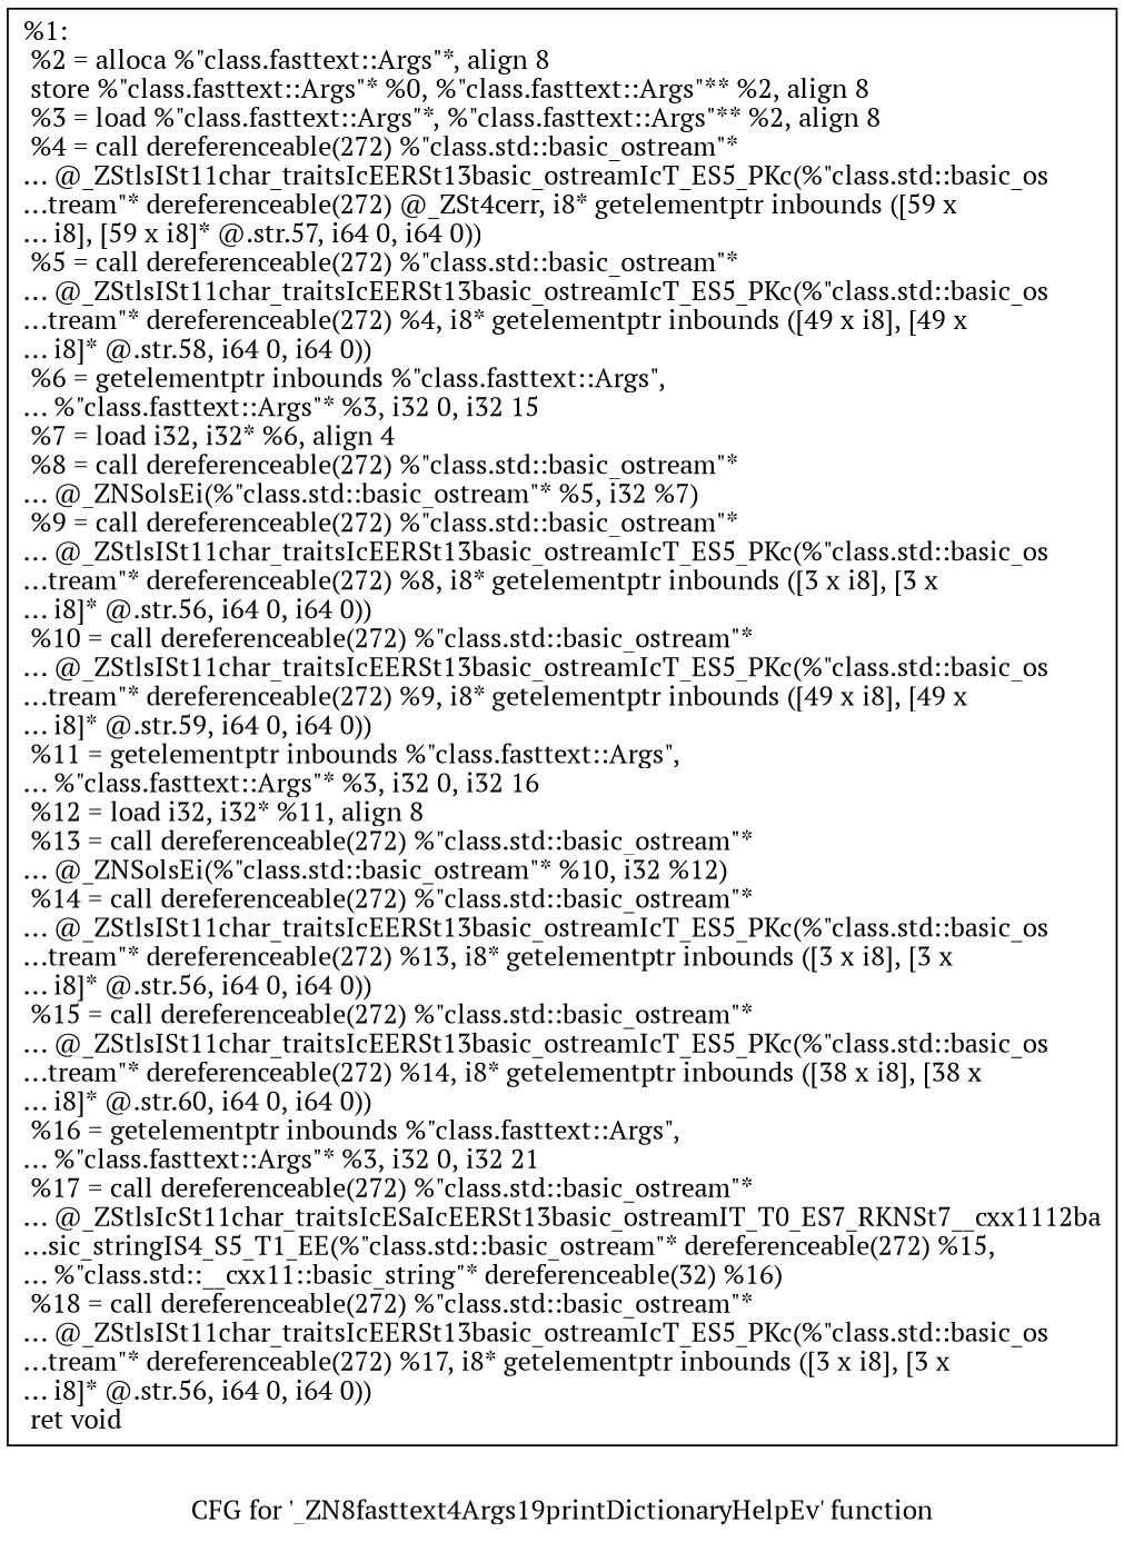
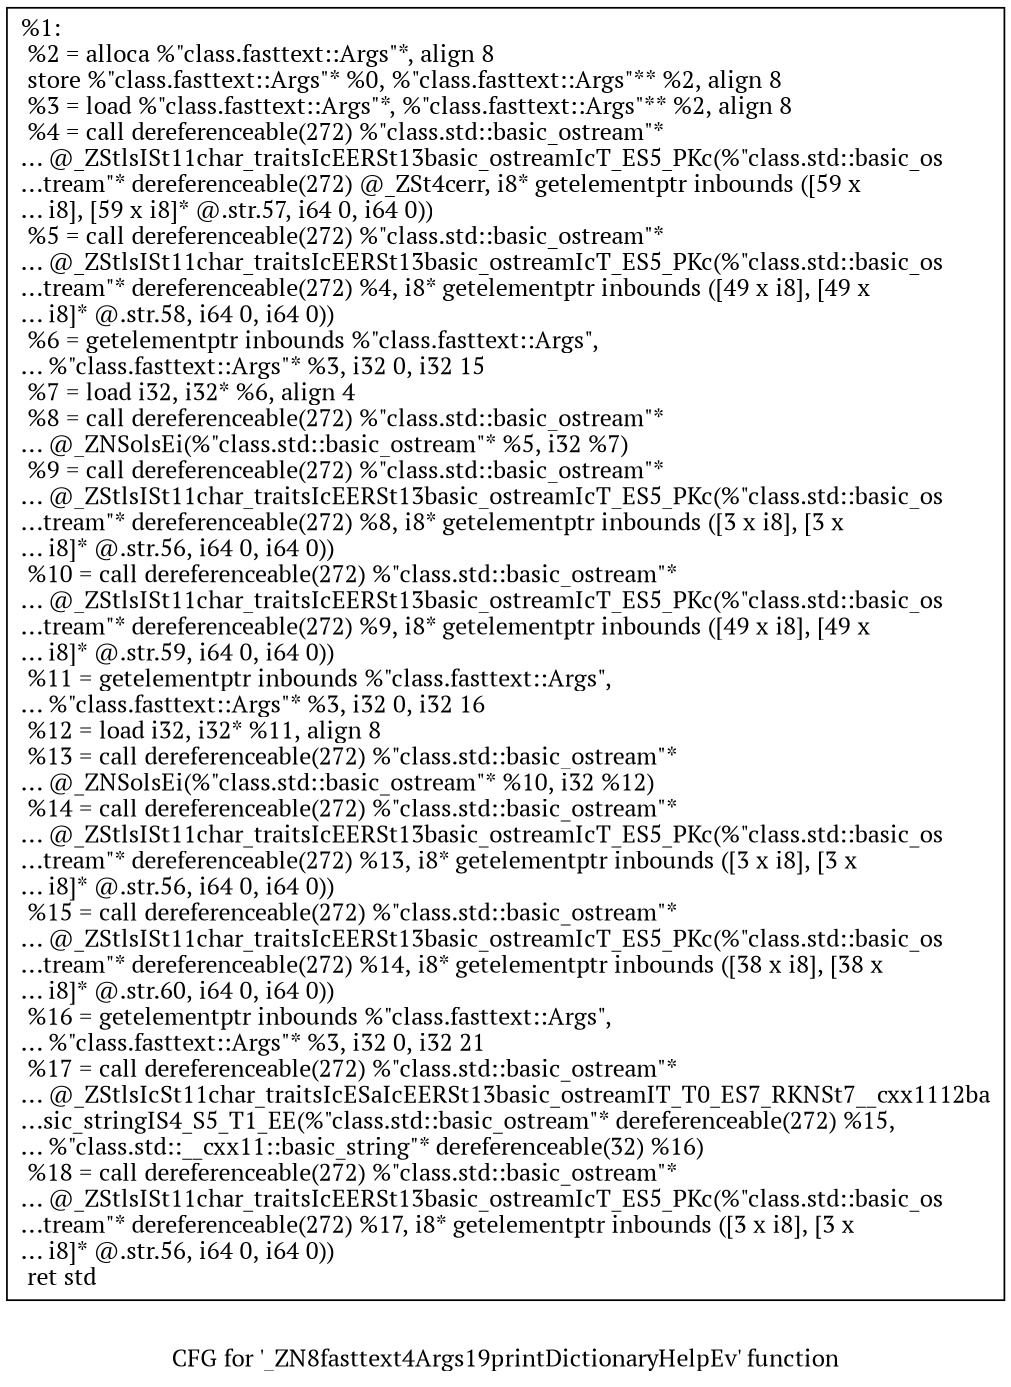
  digraph {
    label="CFG for '_ZN8fasttext4Args19printDictionaryHelpEv' function"
    fontname="PT Serif"
-   n1 [label="{%1:\l  %2 = alloca %\"class.fasttext::Args\"*, align 8\l  store %\"class.fasttext::Args\"* %0, %\"class.fasttext::Args\"** %2, align 8\l  %3 = load %\"class.fasttext::Args\"*, %\"class.fasttext::Args\"** %2, align 8\l  %4 = call dereferenceable(272) %\"class.std::basic_ostream\"*\l... @_ZStlsISt11char_traitsIcEERSt13basic_ostreamIcT_ES5_PKc(%\"class.std::basic_os\l...tream\"* dereferenceable(272) @_ZSt4cerr, i8* getelementptr inbounds ([59 x\l... i8], [59 x i8]* @.str.57, i64 0, i64 0))\l  %5 = call dereferenceable(272) %\"class.std::basic_ostream\"*\l... @_ZStlsISt11char_traitsIcEERSt13basic_ostreamIcT_ES5_PKc(%\"class.std::basic_os\l...tream\"* dereferenceable(272) %4, i8* getelementptr inbounds ([49 x i8], [49 x\l... i8]* @.str.58, i64 0, i64 0))\l  %6 = getelementptr inbounds %\"class.fasttext::Args\",\l... %\"class.fasttext::Args\"* %3, i32 0, i32 15\l  %7 = load i32, i32* %6, align 4\l  %8 = call dereferenceable(272) %\"class.std::basic_ostream\"*\l... @_ZNSolsEi(%\"class.std::basic_ostream\"* %5, i32 %7)\l  %9 = call dereferenceable(272) %\"class.std::basic_ostream\"*\l... @_ZStlsISt11char_traitsIcEERSt13basic_ostreamIcT_ES5_PKc(%\"class.std::basic_os\l...tream\"* dereferenceable(272) %8, i8* getelementptr inbounds ([3 x i8], [3 x\l... i8]* @.str.56, i64 0, i64 0))\l  %10 = call dereferenceable(272) %\"class.std::basic_ostream\"*\l... @_ZStlsISt11char_traitsIcEERSt13basic_ostreamIcT_ES5_PKc(%\"class.std::basic_os\l...tream\"* dereferenceable(272) %9, i8* getelementptr inbounds ([49 x i8], [49 x\l... i8]* @.str.59, i64 0, i64 0))\l  %11 = getelementptr inbounds %\"class.fasttext::Args\",\l... %\"class.fasttext::Args\"* %3, i32 0, i32 16\l  %12 = load i32, i32* %11, align 8\l  %13 = call dereferenceable(272) %\"class.std::basic_ostream\"*\l... @_ZNSolsEi(%\"class.std::basic_ostream\"* %10, i32 %12)\l  %14 = call dereferenceable(272) %\"class.std::basic_ostream\"*\l... @_ZStlsISt11char_traitsIcEERSt13basic_ostreamIcT_ES5_PKc(%\"class.std::basic_os\l...tream\"* dereferenceable(272) %13, i8* getelementptr inbounds ([3 x i8], [3 x\l... i8]* @.str.56, i64 0, i64 0))\l  %15 = call dereferenceable(272) %\"class.std::basic_ostream\"*\l... @_ZStlsISt11char_traitsIcEERSt13basic_ostreamIcT_ES5_PKc(%\"class.std::basic_os\l...tream\"* dereferenceable(272) %14, i8* getelementptr inbounds ([38 x i8], [38 x\l... i8]* @.str.60, i64 0, i64 0))\l  %16 = getelementptr inbounds %\"class.fasttext::Args\",\l... %\"class.fasttext::Args\"* %3, i32 0, i32 21\l  %17 = call dereferenceable(272) %\"class.std::basic_ostream\"*\l... @_ZStlsIcSt11char_traitsIcESaIcEERSt13basic_ostreamIT_T0_ES7_RKNSt7__cxx1112ba\l...sic_stringIS4_S5_T1_EE(%\"class.std::basic_ostream\"* dereferenceable(272) %15,\l... %\"class.std::__cxx11::basic_string\"* dereferenceable(32) %16)\l  %18 = call dereferenceable(272) %\"class.std::basic_ostream\"*\l... @_ZStlsISt11char_traitsIcEERSt13basic_ostreamIcT_ES5_PKc(%\"class.std::basic_os\l...tream\"* dereferenceable(272) %17, i8* getelementptr inbounds ([3 x i8], [3 x\l... i8]* @.str.56, i64 0, i64 0))\l  ret void\l}" shape=record fontname="PT Serif"]
+   n1 [label="{%1:\l  %2 = alloca %\"class.fasttext::Args\"*, align 8\l  store %\"class.fasttext::Args\"* %0, %\"class.fasttext::Args\"** %2, align 8\l  %3 = load %\"class.fasttext::Args\"*, %\"class.fasttext::Args\"** %2, align 8\l  %4 = call dereferenceable(272) %\"class.std::basic_ostream\"*\l... @_ZStlsISt11char_traitsIcEERSt13basic_ostreamIcT_ES5_PKc(%\"class.std::basic_os\l...tream\"* dereferenceable(272) @_ZSt4cerr, i8* getelementptr inbounds ([59 x\l... i8], [59 x i8]* @.str.57, i64 0, i64 0))\l  %5 = call dereferenceable(272) %\"class.std::basic_ostream\"*\l... @_ZStlsISt11char_traitsIcEERSt13basic_ostreamIcT_ES5_PKc(%\"class.std::basic_os\l...tream\"* dereferenceable(272) %4, i8* getelementptr inbounds ([49 x i8], [49 x\l... i8]* @.str.58, i64 0, i64 0))\l  %6 = getelementptr inbounds %\"class.fasttext::Args\",\l... %\"class.fasttext::Args\"* %3, i32 0, i32 15\l  %7 = load i32, i32* %6, align 4\l  %8 = call dereferenceable(272) %\"class.std::basic_ostream\"*\l... @_ZNSolsEi(%\"class.std::basic_ostream\"* %5, i32 %7)\l  %9 = call dereferenceable(272) %\"class.std::basic_ostream\"*\l... @_ZStlsISt11char_traitsIcEERSt13basic_ostreamIcT_ES5_PKc(%\"class.std::basic_os\l...tream\"* dereferenceable(272) %8, i8* getelementptr inbounds ([3 x i8], [3 x\l... i8]* @.str.56, i64 0, i64 0))\l  %10 = call dereferenceable(272) %\"class.std::basic_ostream\"*\l... @_ZStlsISt11char_traitsIcEERSt13basic_ostreamIcT_ES5_PKc(%\"class.std::basic_os\l...tream\"* dereferenceable(272) %9, i8* getelementptr inbounds ([49 x i8], [49 x\l... i8]* @.str.59, i64 0, i64 0))\l  %11 = getelementptr inbounds %\"class.fasttext::Args\",\l... %\"class.fasttext::Args\"* %3, i32 0, i32 16\l  %12 = load i32, i32* %11, align 8\l  %13 = call dereferenceable(272) %\"class.std::basic_ostream\"*\l... @_ZNSolsEi(%\"class.std::basic_ostream\"* %10, i32 %12)\l  %14 = call dereferenceable(272) %\"class.std::basic_ostream\"*\l... @_ZStlsISt11char_traitsIcEERSt13basic_ostreamIcT_ES5_PKc(%\"class.std::basic_os\l...tream\"* dereferenceable(272) %13, i8* getelementptr inbounds ([3 x i8], [3 x\l... i8]* @.str.56, i64 0, i64 0))\l  %15 = call dereferenceable(272) %\"class.std::basic_ostream\"*\l... @_ZStlsISt11char_traitsIcEERSt13basic_ostreamIcT_ES5_PKc(%\"class.std::basic_os\l...tream\"* dereferenceable(272) %14, i8* getelementptr inbounds ([38 x i8], [38 x\l... i8]* @.str.60, i64 0, i64 0))\l  %16 = getelementptr inbounds %\"class.fasttext::Args\",\l... %\"class.fasttext::Args\"* %3, i32 0, i32 21\l  %17 = call dereferenceable(272) %\"class.std::basic_ostream\"*\l... @_ZStlsIcSt11char_traitsIcESaIcEERSt13basic_ostreamIT_T0_ES7_RKNSt7__cxx1112ba\l...sic_stringIS4_S5_T1_EE(%\"class.std::basic_ostream\"* dereferenceable(272) %15,\l... %\"class.std::__cxx11::basic_string\"* dereferenceable(32) %16)\l  %18 = call dereferenceable(272) %\"class.std::basic_ostream\"*\l... @_ZStlsISt11char_traitsIcEERSt13basic_ostreamIcT_ES5_PKc(%\"class.std::basic_os\l...tream\"* dereferenceable(272) %17, i8* getelementptr inbounds ([3 x i8], [3 x\l... i8]* @.str.56, i64 0, i64 0))\l  ret std\l}" shape=record fontname="PT Serif"]
  }
